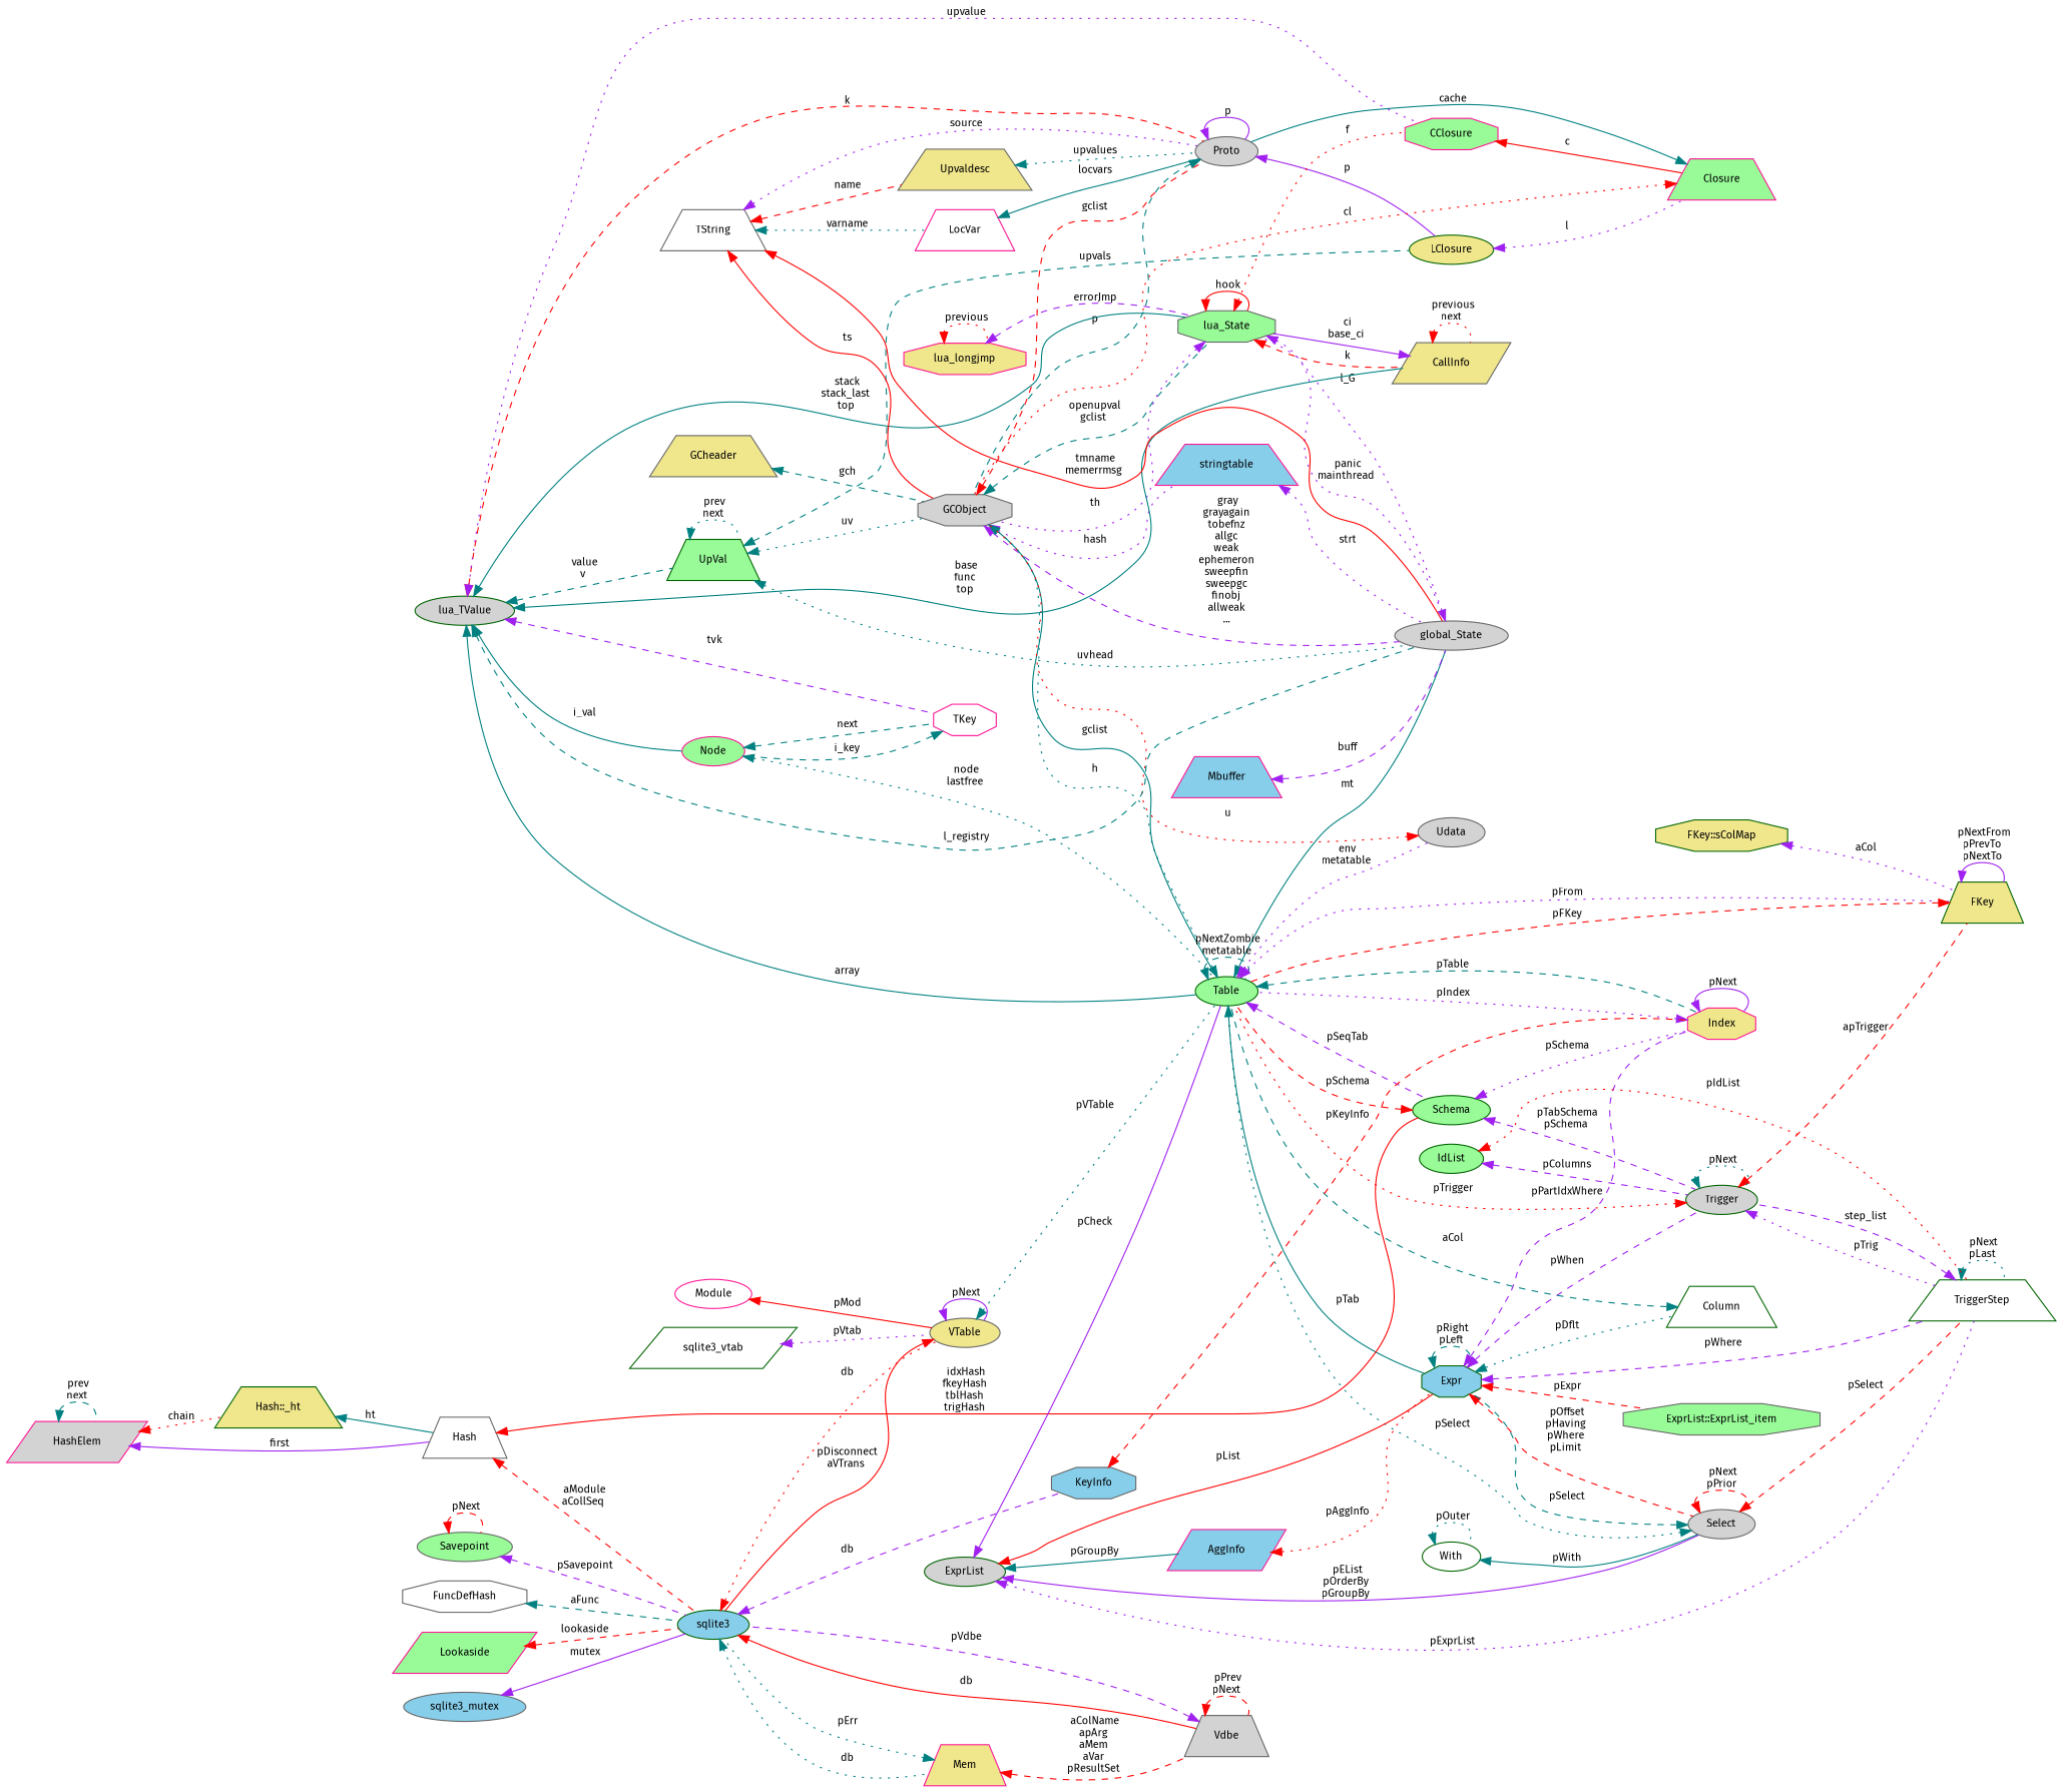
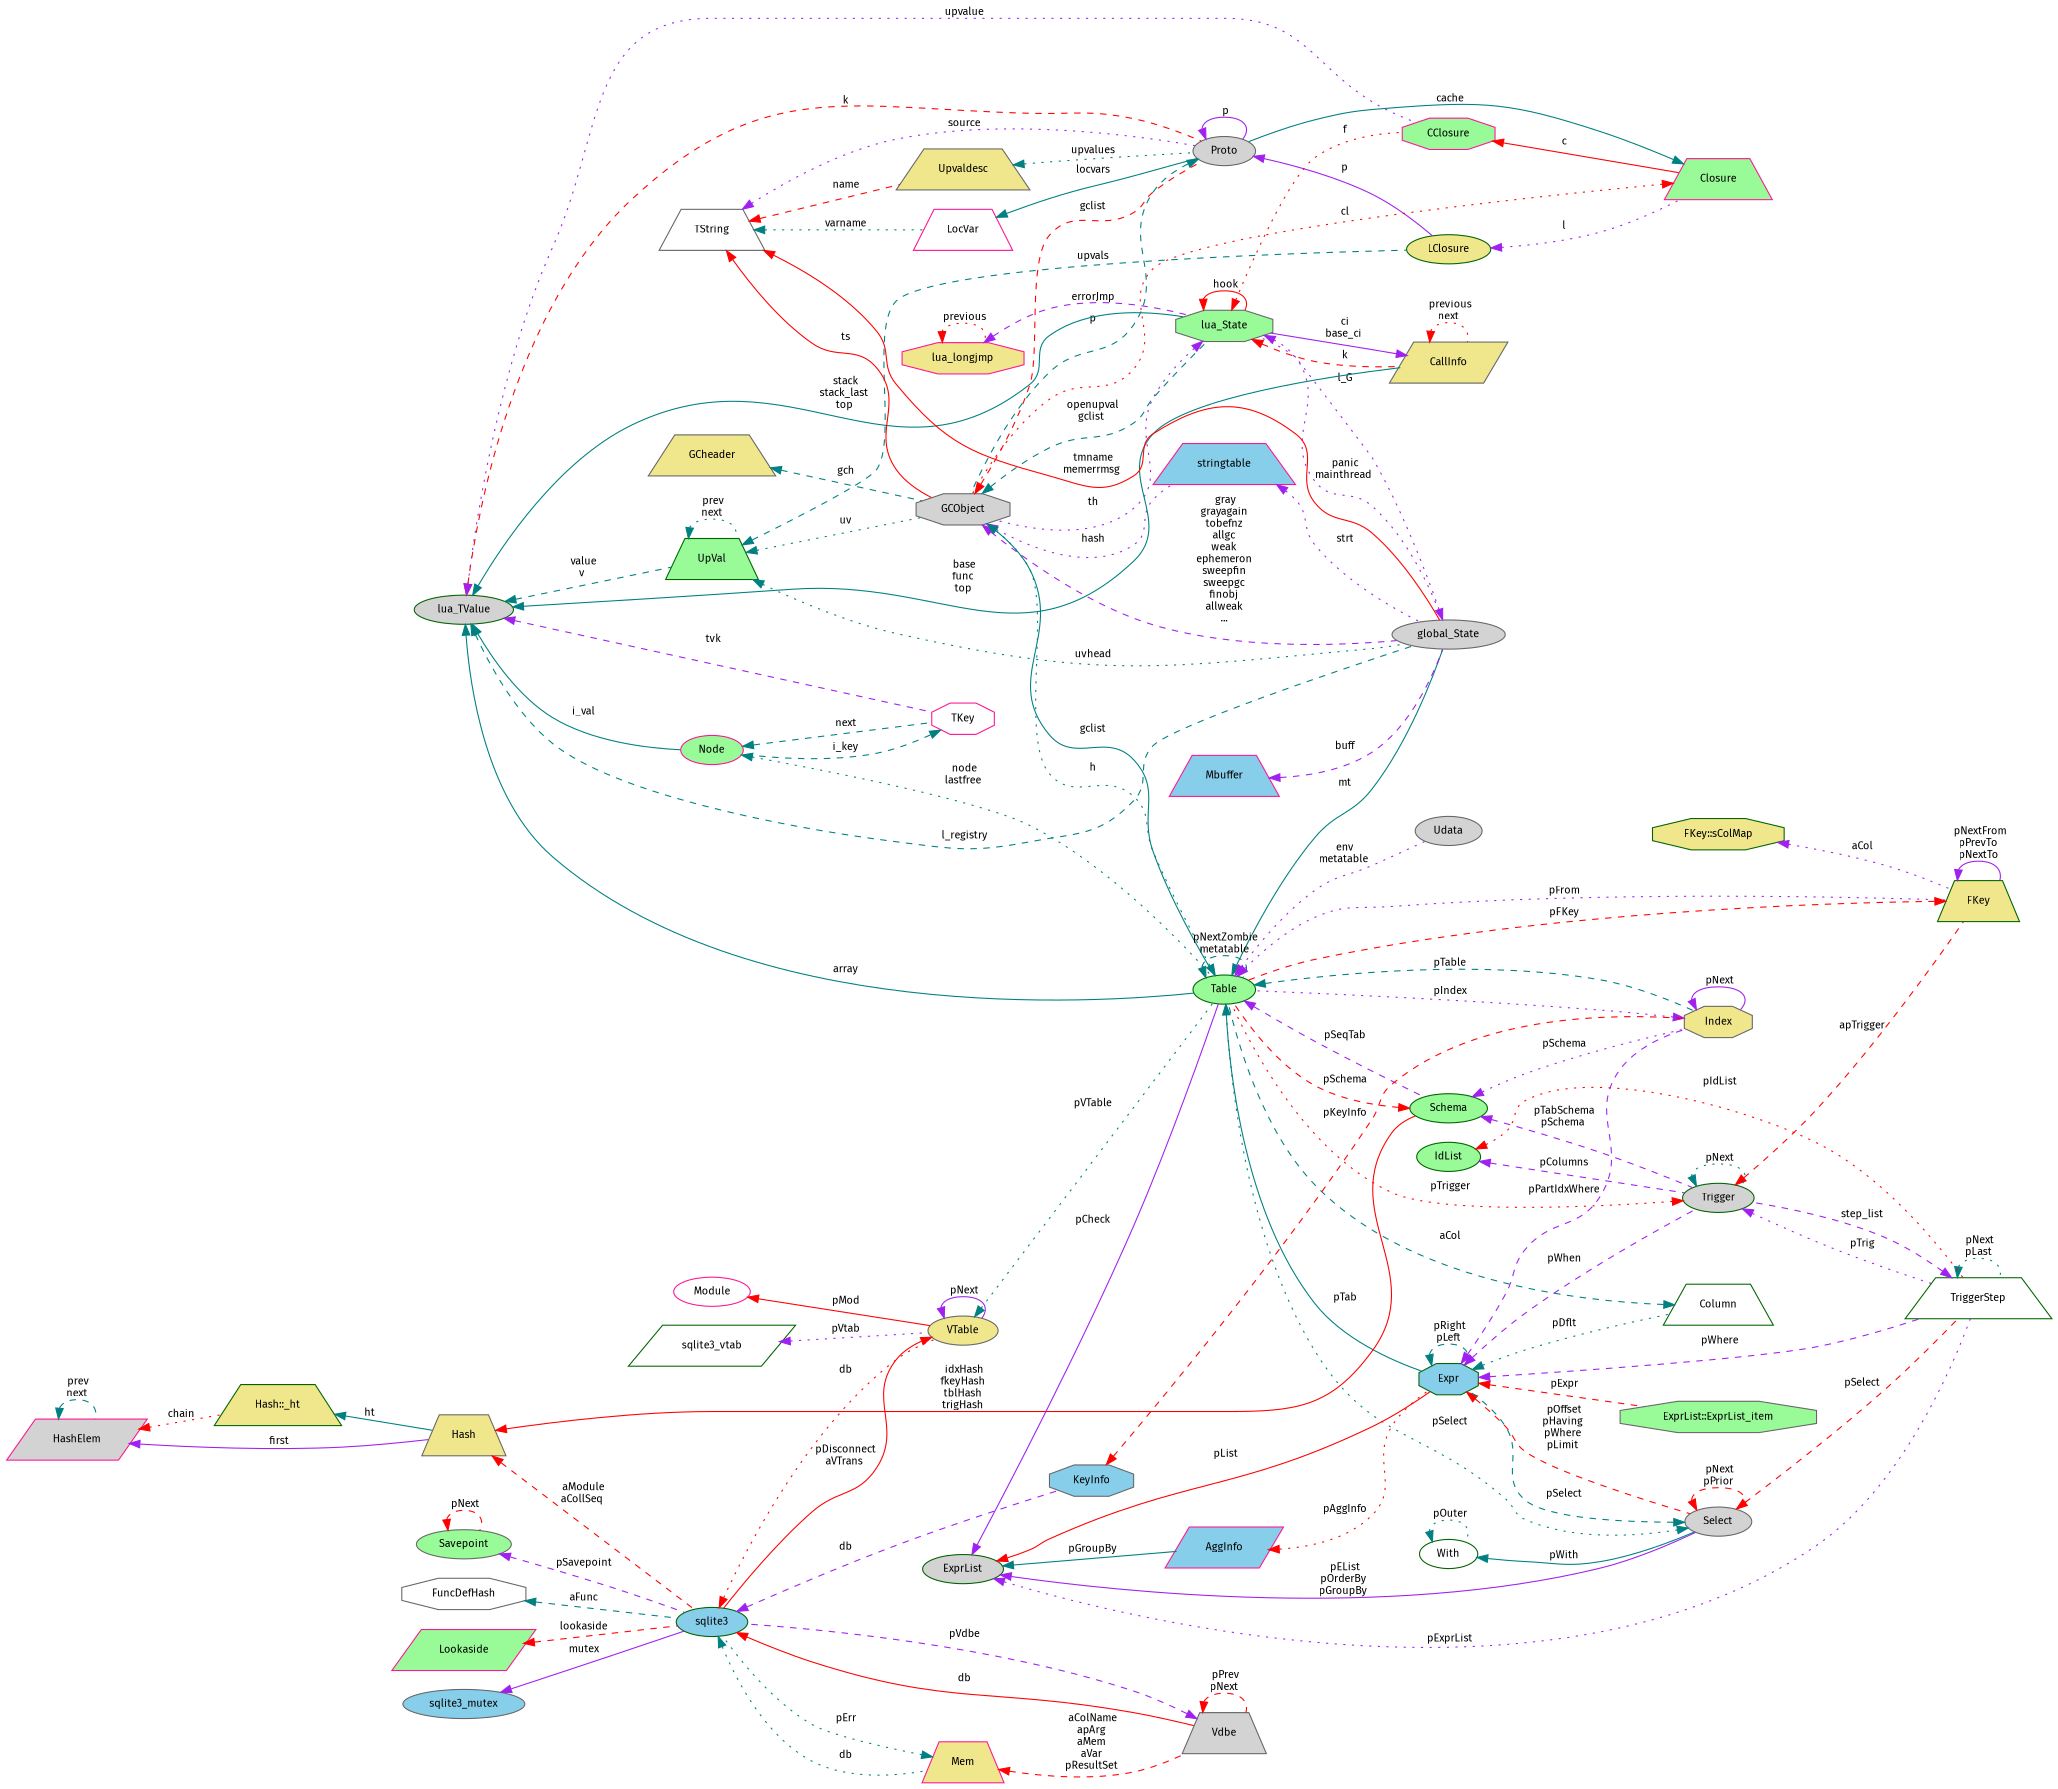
  digraph {
    fontname="Fira Sans"
    rankdir=LR
    node [color=gray40 fillcolor=khaki fontname="Fira Sans" fontsize=10 shape=ellipse style=filled]
    edge [color=teal dir=back fontname="Fira Sans" fontsize=10 labelfontname=Helvetica labelfontsize=10 style=dashed]
    n1 [fillcolor=lightgrey fontcolor=black height=0.2 label=GCObject shape=octagon width=0.4]
    n2 [fillcolor=lightgrey height=0.2 label=Proto width=0.4]
    n3 [fillcolor=palegreen height=0.2 label=lua_State shape=octagon width=0.4]
    n4 [fillcolor=lightgrey height=0.2 label=global_State width=0.4]
    n5 [color=deeppink fillcolor=skyblue height=0.2 label=stringtable shape=trapezium width=0.4]
    n6 [color=darkgreen fillcolor=palegreen height=0.2 label=Table width=0.4]
    n7 [color=darkgreen height=0.2 label=LClosure width=0.4]
    n8 [color=deeppink fillcolor=palegreen height=0.2 label=CClosure shape=octagon width=0.4]
    n9 [height=0.2 label=CallInfo shape=parallelogram width=0.4]
    n10 [color=darkgreen fillcolor=palegreen height=0.2 label=Schema width=0.4]
    n11 [color=darkgreen fillcolor=skyblue height=0.2 label=Expr shape=octagon width=0.4]
    n12 [color=darkgreen height=0.2 label=FKey shape=trapezium width=0.4]
-   n13 [color=deeppink height=0.2 label=Index shape=octagon width=0.4]
+   n13 [height=0.2 label=Index shape=octagon width=0.4]
    n14 [fillcolor=lightgrey height=0.2 label=Udata width=0.4]
    n15 [color=darkgreen fillcolor=palegreen height=0.2 label=UpVal shape=trapezium width=0.4]
    n16 [color=deeppink fillcolor=palegreen height=0.2 label=Closure shape=trapezium width=0.4]
    n17 [color=darkgreen fillcolor=lightgrey height=0.2 label=lua_TValue width=0.4]
    n18 [color=deeppink fillcolor=palegreen height=0.2 label="Node" width=0.4]
    n19 [color=deeppink fillcolor=white height=0.2 label=TKey shape=octagon width=0.4]
    n20 [color=deeppink fillcolor=white height=0.2 label=LocVar shape=trapezium width=0.4]
    n21 [fillcolor=white height=0.2 label=TString shape=trapezium width=0.4]
    n22 [height=0.2 label=Upvaldesc shape=trapezium width=0.4]
    n23 [color=deeppink height=0.2 label=lua_longjmp shape=octagon width=0.4]
    n24 [color=darkgreen fillcolor=lightgrey height=0.2 label=Trigger width=0.4]
    n25 [color=darkgreen fillcolor=white height=0.2 label=Column shape=trapezium width=0.4]
    n26 [fillcolor=palegreen height=0.2 label="ExprList::ExprList_item" shape=octagon width=0.4]
    n27 [fillcolor=lightgrey height=0.2 label=Select width=0.4]
    n28 [color=darkgreen fillcolor=white height=0.2 label=TriggerStep shape=trapezium width=0.4]
-   n29 [fillcolor=white height=0.2 label=Hash shape=trapezium width=0.4]
+   n29 [height=0.2 label=Hash shape=trapezium width=0.4]
    n30 [color=darkgreen fillcolor=skyblue height=0.2 label=sqlite3 width=0.4]
    n31 [height=0.2 label=VTable width=0.4]
    n32 [color=deeppink height=0.2 label=Mem shape=trapezium width=0.4]
    n33 [fillcolor=lightgrey height=0.2 label=Vdbe shape=trapezium width=0.4]
    n34 [fillcolor=skyblue height=0.2 label=KeyInfo shape=octagon width=0.4]
    n35 [color=darkgreen height=0.2 label="Hash::_ht" shape=trapezium width=0.4]
    n36 [color=deeppink fillcolor=lightgrey height=0.2 label=HashElem shape=parallelogram width=0.4]
    n37 [color=deeppink fillcolor=skyblue height=0.2 label=AggInfo shape=parallelogram width=0.4]
    n38 [color=darkgreen fillcolor=lightgrey height=0.2 label=ExprList width=0.4]
    n39 [color=darkgreen fillcolor=white height=0.2 label=With width=0.4]
    n40 [color=darkgreen height=0.2 label="FKey::sColMap" shape=octagon width=0.4]
    n41 [color=darkgreen fillcolor=palegreen height=0.2 label=IdList width=0.4]
    n42 [fillcolor=palegreen height=0.2 label=Savepoint width=0.4]
    n43 [fillcolor=white height=0.2 label=FuncDefHash shape=octagon width=0.4]
    n44 [color=deeppink fillcolor=palegreen height=0.2 label=Lookaside shape=parallelogram width=0.4]
    n45 [fillcolor=skyblue height=0.2 label=sqlite3_mutex width=0.4]
    n46 [color=deeppink fillcolor=white height=0.2 label=Module width=0.4]
    n47 [color=darkgreen fillcolor=white height=0.2 label=sqlite3_vtab shape=parallelogram width=0.4]
    n48 [color=deeppink fillcolor=skyblue height=0.2 label=Mbuffer shape=trapezium width=0.4]
    n49 [height=0.2 label=GCheader shape=trapezium width=0.4]
    n1 -> n2 [color=red label=" gclist"]
    n1 -> n3 [label=" openupval\ngclist"]
    n1 -> n4 [color=purple label=" gray\ngrayagain\ntobefnz\nallgc\nweak\nephemeron\nsweepfin\nsweepgc\nfinobj\nallweak\n..."]
    n1 -> n5 [color=purple label=" hash" style=dotted]
    n1 -> n6 [label=" gclist" style=solid]
    n2 -> n1 [label=" p"]
    n2 -> n2 [color=purple label=" p" style=solid]
    n2 -> n7 [color=purple label=" p" style=solid]
    n3 -> n1 [color=purple label=" th" style=dotted]
    n3 -> n3 [color=red label=" hook" style=solid]
    n3 -> n4 [color=purple label=" panic\nmainthread" style=dotted]
    n3 -> n8 [color=red label=" f" style=dotted]
    n3 -> n9 [color=red label=" k"]
    n4 -> n3 [color=purple label=" l_G" style=dotted]
    n5 -> n4 [color=purple label=" strt" style=dotted]
    n6 -> n1 [label=" h" style=dotted]
    n6 -> n4 [label=" mt" style=solid]
    n6 -> n6 [label=" pNextZombie\nmetatable"]
    n6 -> n10 [color=purple label=" pSeqTab"]
    n6 -> n11 [label=" pTab" style=solid]
    n6 -> n12 [color=purple label=" pFrom" style=dotted]
    n6 -> n13 [label=" pTable"]
    n6 -> n14 [color=purple label=" env\nmetatable" style=dotted]
    n7 -> n16 [color=purple label=" l" style=dotted]
    n8 -> n16 [color=red label=" c" style=solid]
    n9 -> n3 [color=purple label=" ci\nbase_ci" style=solid]
    n9 -> n9 [color=red label=" previous\nnext" style=dotted]
    n10 -> n6 [color=red label=" pSchema"]
    n10 -> n13 [color=purple label=" pSchema" style=dotted]
    n10 -> n24 [color=purple label=" pTabSchema\npSchema"]
    n11 -> n11 [label=" pRight\npLeft"]
    n11 -> n13 [color=purple label=" pPartIdxWhere"]
    n11 -> n24 [color=purple label=" pWhen"]
    n11 -> n25 [label=" pDflt" style=dotted]
    n11 -> n26 [color=red label=" pExpr"]
    n11 -> n27 [color=red label=" pOffset\npHaving\npWhere\npLimit"]
    n11 -> n28 [color=purple label=" pWhere"]
    n12 -> n6 [color=red label=" pFKey"]
    n12 -> n12 [color=purple label=" pNextFrom\npPrevTo\npNextTo" style=solid]
    n13 -> n6 [color=purple label=" pIndex" style=dotted]
    n13 -> n13 [color=purple label=" pNext" style=solid]
-   n14 -> n1 [color=red label=" u" style=dotted]
    n15 -> n1 [label=" uv" style=dotted]
    n15 -> n4 [label=" uvhead" style=dotted]
    n15 -> n7 [label=" upvals"]
    n15 -> n15 [label=" prev\nnext" style=dotted]
    n16 -> n1 [color=red label=" cl" style=dotted]
    n16 -> n2 [label=" cache" style=solid]
    n17 -> n2 [color=red label=" k"]
    n17 -> n3 [label=" stack\nstack_last\ntop" style=solid]
    n17 -> n4 [label=" l_registry"]
    n17 -> n6 [label=" array" style=solid]
    n17 -> n8 [color=purple label=" upvalue" style=dotted]
    n17 -> n9 [label=" base\nfunc\ntop" style=solid]
    n17 -> n15 [label=" value\nv"]
    n17 -> n18 [label=" i_val" style=solid]
    n17 -> n19 [color=purple label=" tvk"]
    n18 -> n6 [label=" node\nlastfree" style=dotted]
    n18 -> n19 [label=" next"]
    n19 -> n18 [label=" i_key"]
    n20 -> n2 [label=" locvars" style=solid]
    n21 -> n1 [color=red label=" ts" style=solid]
    n21 -> n2 [color=purple label=" source" style=dotted]
    n21 -> n4 [color=red label=" tmname\nmemerrmsg" style=solid]
    n21 -> n20 [label=" varname" style=dotted]
    n21 -> n22 [color=red label=" name"]
    n22 -> n2 [label=" upvalues" style=dotted]
    n23 -> n3 [color=purple label=" errorJmp"]
    n23 -> n23 [color=red label=" previous" style=dotted]
    n24 -> n6 [color=red label=" pTrigger" style=dotted]
    n24 -> n12 [color=red label=" apTrigger"]
    n24 -> n24 [label=" pNext" style=dotted]
    n24 -> n28 [color=purple label=" pTrig" style=dotted]
    n25 -> n6 [label=" aCol"]
    n27 -> n6 [label=" pSelect" style=dotted]
    n27 -> n11 [label=" pSelect"]
    n27 -> n27 [color=red label=" pNext\npPrior"]
    n27 -> n28 [color=red label=" pSelect"]
    n28 -> n24 [color=purple label=" step_list"]
    n28 -> n28 [label=" pNext\npLast" style=dotted]
    n29 -> n10 [color=red label=" idxHash\nfkeyHash\ntblHash\ntrigHash" style=solid]
    n29 -> n30 [color=red label=" aModule\naCollSeq"]
    n30 -> n31 [color=red label=" db" style=dotted]
    n30 -> n32 [label=" db" style=dotted]
    n30 -> n33 [color=red label=" db" style=solid]
    n30 -> n34 [color=purple label=" db"]
    n31 -> n6 [label=" pVTable" style=dotted]
    n31 -> n30 [color=red label=" pDisconnect\naVTrans" style=solid]
    n31 -> n31 [color=purple label=" pNext" style=solid]
    n32 -> n30 [label=" pErr" style=dotted]
    n32 -> n33 [color=red label=" aColName\napArg\naMem\naVar\npResultSet"]
    n33 -> n30 [color=purple label=" pVdbe"]
    n33 -> n33 [color=red label=" pPrev\npNext"]
    n34 -> n13 [color=red label=" pKeyInfo"]
    n35 -> n29 [label=" ht" style=solid]
    n36 -> n29 [color=purple label=" first" style=solid]
    n36 -> n35 [color=red label=" chain" style=dotted]
    n36 -> n36 [label=" prev\nnext"]
    n37 -> n11 [color=red label=" pAggInfo" style=dotted]
    n38 -> n6 [color=purple label=" pCheck" style=solid]
    n38 -> n11 [color=red label=" pList" style=solid]
    n38 -> n27 [color=purple label=" pEList\npOrderBy\npGroupBy" style=solid]
    n38 -> n28 [color=purple label=" pExprList" style=dotted]
    n38 -> n37 [label=" pGroupBy" style=solid]
    n39 -> n27 [label=" pWith" style=solid]
    n39 -> n39 [label=" pOuter" style=dotted]
    n40 -> n12 [color=purple label=" aCol" style=dotted]
    n41 -> n24 [color=purple label=" pColumns"]
    n41 -> n28 [color=red label=" pIdList" style=dotted]
    n42 -> n30 [color=purple label=" pSavepoint"]
    n42 -> n42 [color=red label=" pNext"]
    n43 -> n30 [label=" aFunc"]
    n44 -> n30 [color=red label=" lookaside"]
    n45 -> n30 [color=purple label=" mutex" style=solid]
    n46 -> n31 [color=red label=" pMod" style=solid]
    n47 -> n31 [color=purple label=" pVtab" style=dotted]
    n48 -> n4 [color=purple label=" buff"]
    n49 -> n1 [label=" gch"]
  }
